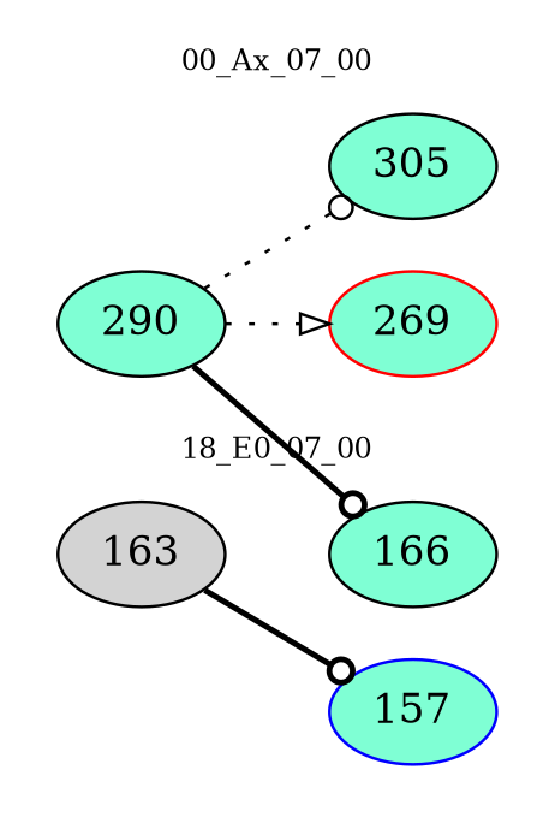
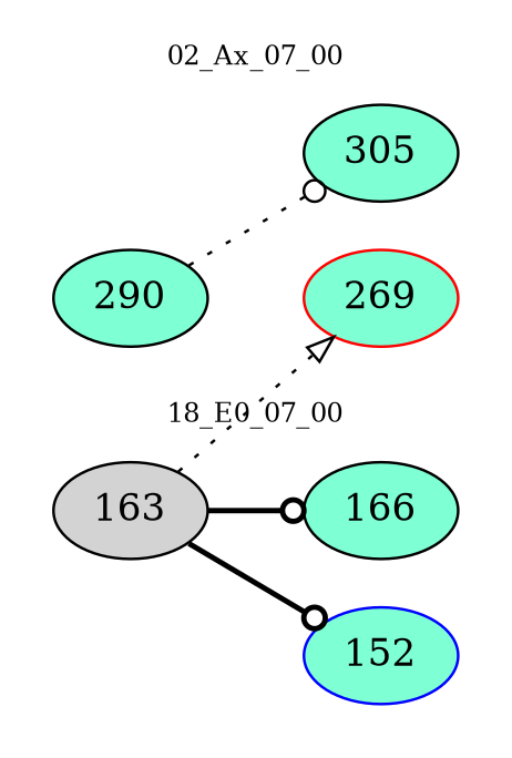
  digraph {
    rankdir=LR
    node [color=black fillcolor=aquamarine style=filled]
    edge [arrowhead=odot color=black style=dotted]
    n1 [label=290]
    n2 [color=red label=269]
    n3 [label=305]
    n4 [fillcolor=lightgrey label=163]
-   n5 [color=blue label=157]
+   n5 [color=blue label=152]
    n6 [label=166]
    subgraph cluster_1 {
      color=white
      fontsize=10
-     label="00_Ax_07_00"
+     label="02_Ax_07_00"
      n1
      n2
      n3
    }
    subgraph cluster_2 {
      color=white
      fontsize=10
      label="18_E0_07_00"
      n4
      n5
      n6
    }
-   n1 -> n2 [arrowhead=onormal]
+   n4 -> n2 [arrowhead=onormal]
    n1 -> n3
    n4 -> n5 [style=bold]
-   n1 -> n6 [style=bold]
+   n4 -> n6 [style=bold]
  }
